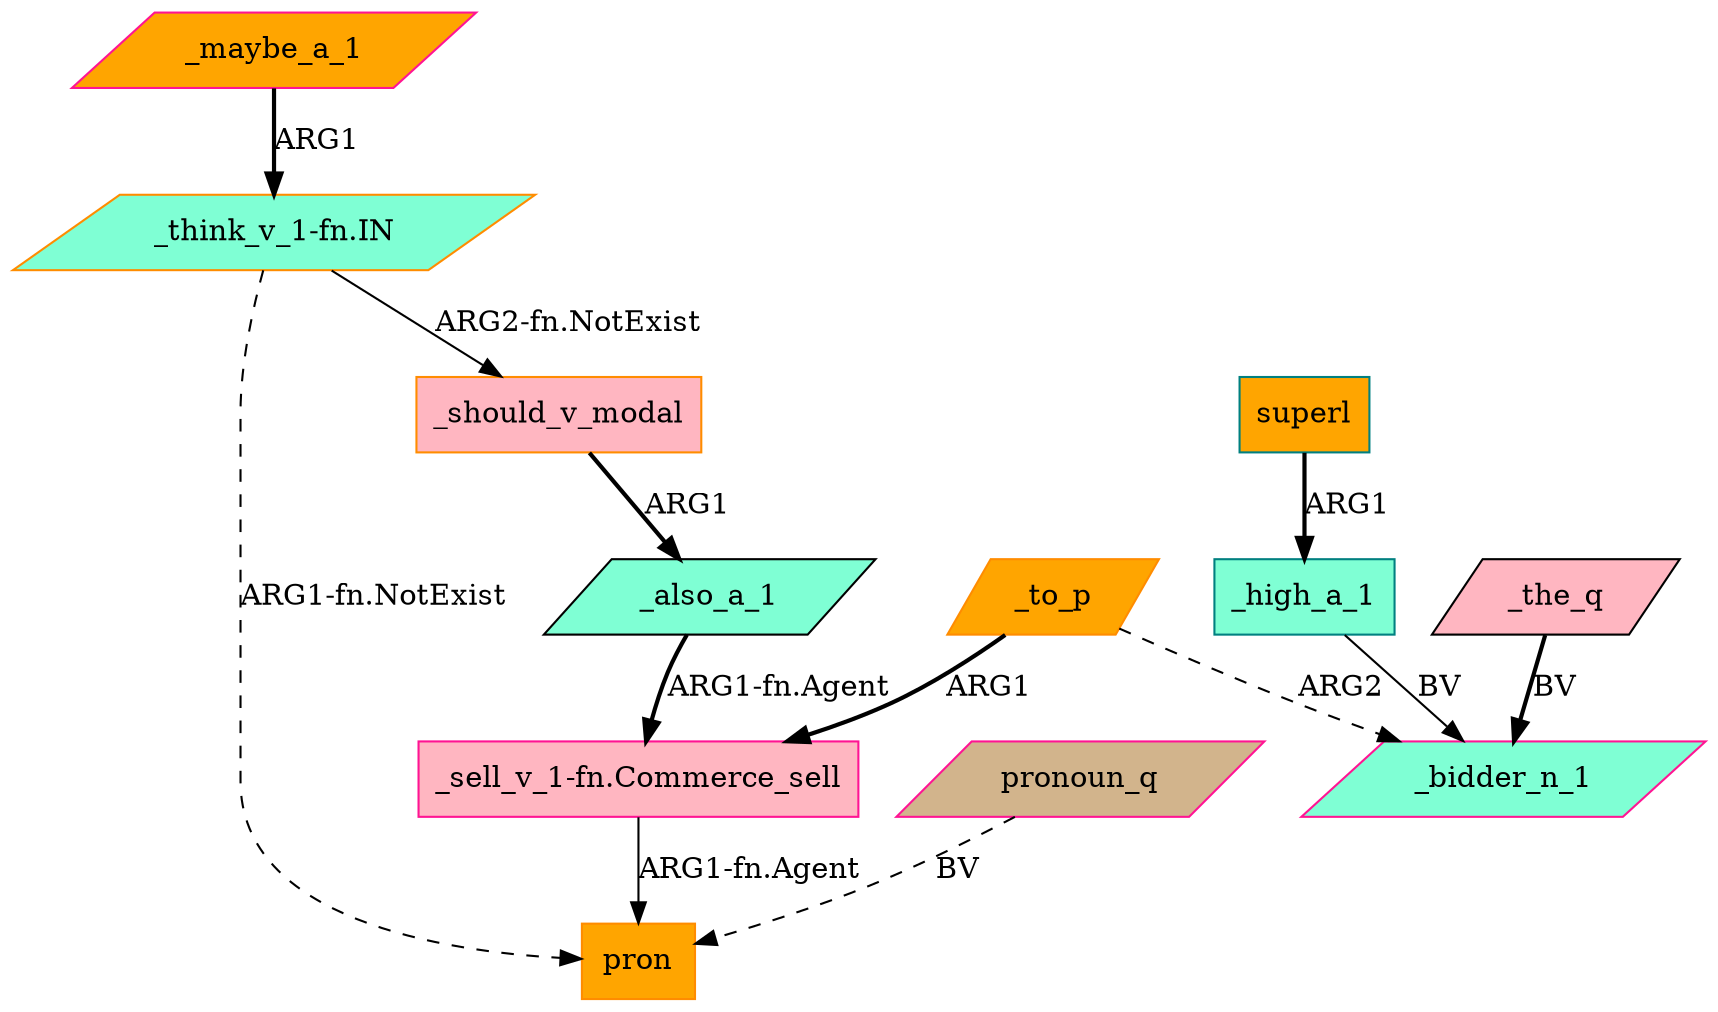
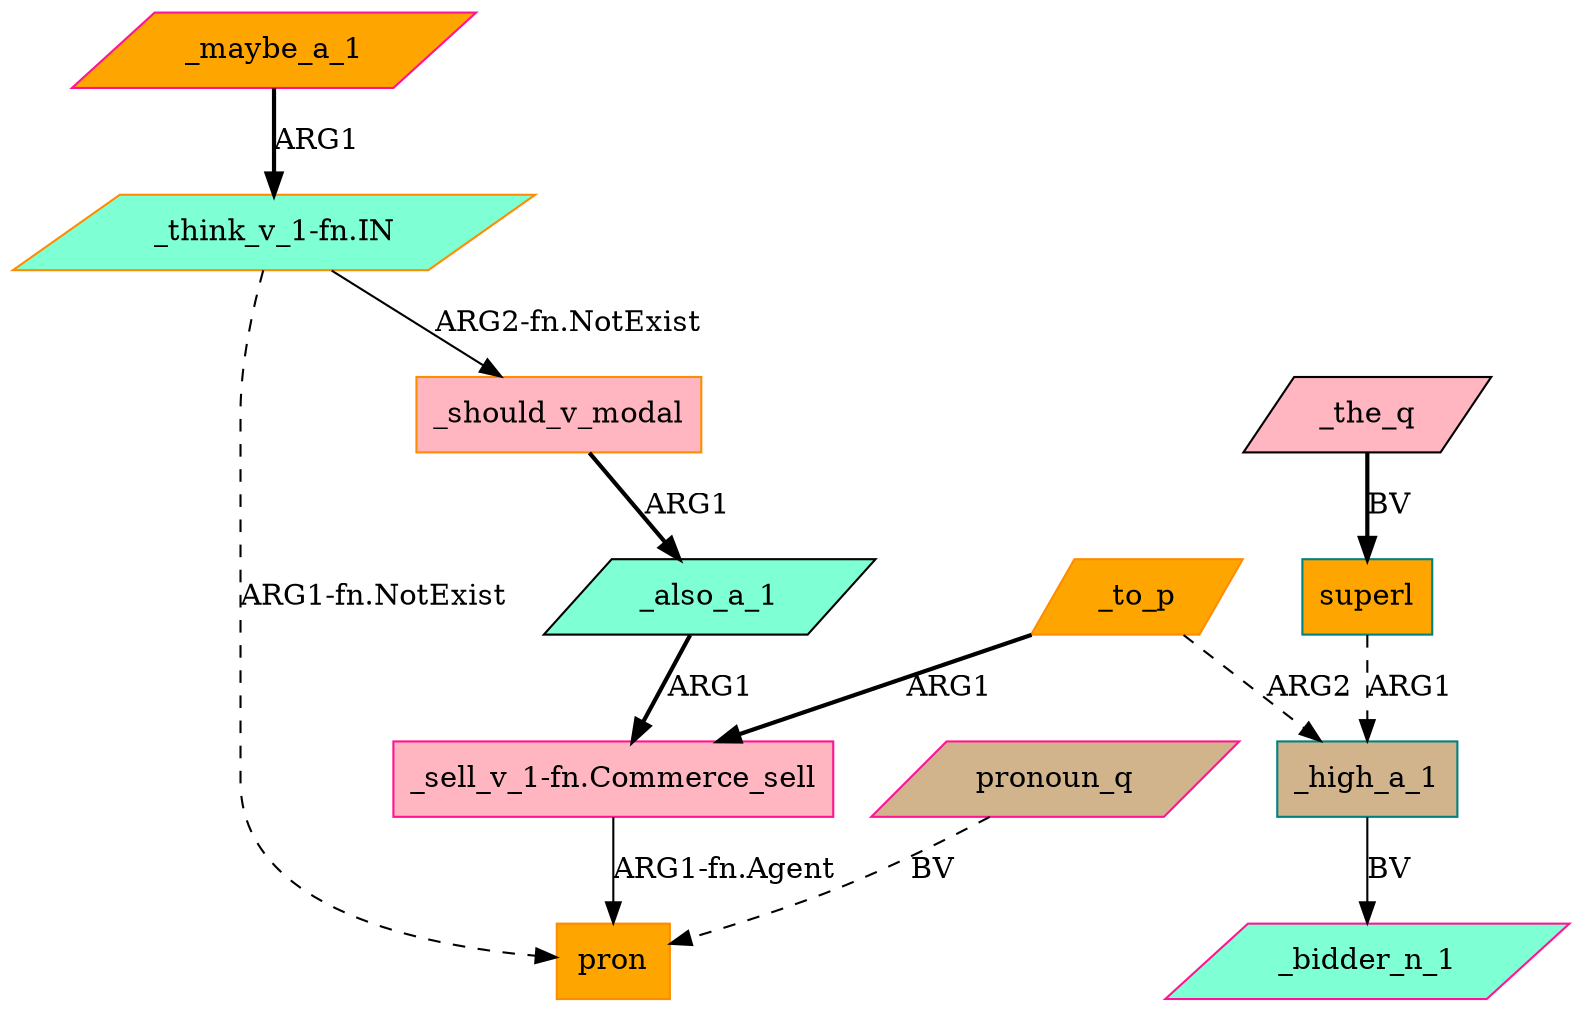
  digraph {
    node [color=deeppink fillcolor=orange shape=parallelogram style=filled]
    edge [style=bold]
    _also_a_1 [color=black fillcolor=aquamarine]
    "_sell_v_1-fn.Commerce_sell" [fillcolor=lightpink shape=box]
    pron [color=darkorange shape=box]
-   _high_a_1 [color=teal fillcolor=aquamarine shape=box]
+   _high_a_1 [color=teal fillcolor=tan shape=box]
    _bidder_n_1 [fillcolor=aquamarine]
    _to_p [color=darkorange]
    "_think_v_1-fn.IN" [color=darkorange fillcolor=aquamarine]
    _should_v_modal [color=darkorange fillcolor=lightpink shape=box]
    superl [color=teal shape=box]
    _maybe_a_1
    _the_q [color=black fillcolor=lightpink]
    pronoun_q [fillcolor=tan]
-   _also_a_1 -> "_sell_v_1-fn.Commerce_sell" [label="ARG1-fn.Agent"]
+   _also_a_1 -> "_sell_v_1-fn.Commerce_sell" [label=ARG1]
    "_sell_v_1-fn.Commerce_sell" -> pron [label="ARG1-fn.Agent" style=solid]
    _high_a_1 -> _bidder_n_1 [label=BV style=solid]
    _to_p -> "_sell_v_1-fn.Commerce_sell" [label=ARG1]
-   _to_p -> _bidder_n_1 [label=ARG2 style=dashed]
+   _to_p -> _high_a_1 [label=ARG2 style=dashed]
    "_think_v_1-fn.IN" -> pron [label="ARG1-fn.NotExist" style=dashed]
    "_think_v_1-fn.IN" -> _should_v_modal [label="ARG2-fn.NotExist" style=solid]
    _should_v_modal -> _also_a_1 [label=ARG1]
-   superl -> _high_a_1 [label=ARG1]
+   superl -> _high_a_1 [label=ARG1 style=dashed]
    _maybe_a_1 -> "_think_v_1-fn.IN" [label=ARG1]
-   _the_q -> _bidder_n_1 [label=BV]
+   _the_q -> superl [label=BV]
    pronoun_q -> pron [label=BV style=dashed]
  }
